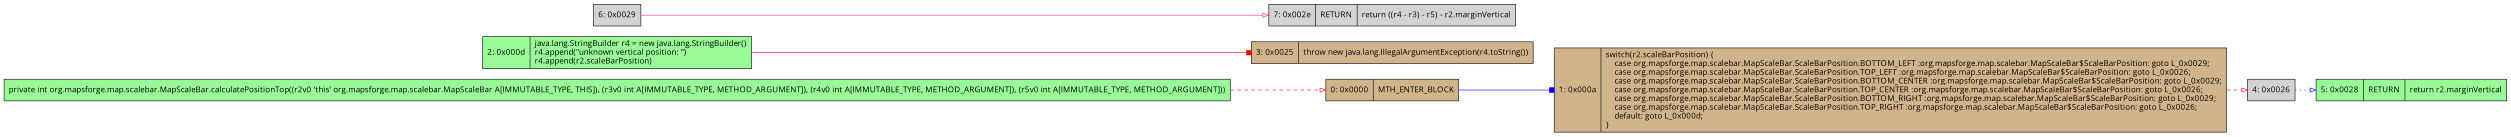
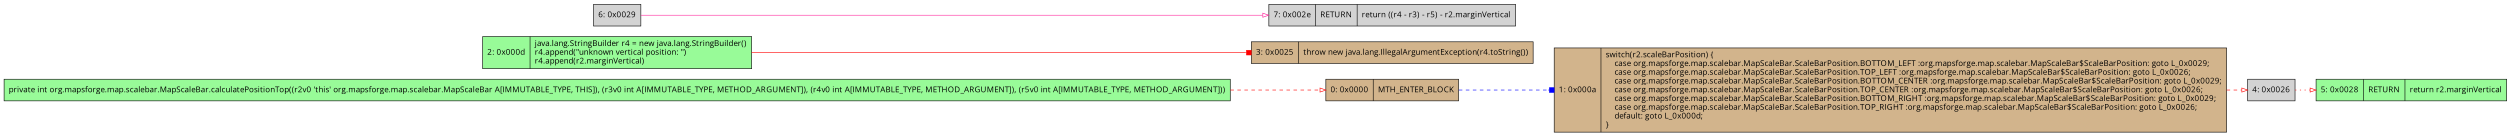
  digraph {
    fontname="Open Sans"
    rankdir=LR
    node [fillcolor=tan fontname="Open Sans" shape=record style=filled]
    edge [arrowhead=onormal color=red fontname="Open Sans" style=solid]
    n1 [label="{0\:\ 0x0000|MTH_ENTER_BLOCK\l}"]
    n2 [label="{1\:\ 0x000a|switch(r2.scaleBarPosition) \{\l    case org.mapsforge.map.scalebar.MapScaleBar.ScaleBarPosition.BOTTOM_LEFT :org.mapsforge.map.scalebar.MapScaleBar$ScaleBarPosition: goto L_0x0029;\l    case org.mapsforge.map.scalebar.MapScaleBar.ScaleBarPosition.TOP_LEFT :org.mapsforge.map.scalebar.MapScaleBar$ScaleBarPosition: goto L_0x0026;\l    case org.mapsforge.map.scalebar.MapScaleBar.ScaleBarPosition.BOTTOM_CENTER :org.mapsforge.map.scalebar.MapScaleBar$ScaleBarPosition: goto L_0x0029;\l    case org.mapsforge.map.scalebar.MapScaleBar.ScaleBarPosition.TOP_CENTER :org.mapsforge.map.scalebar.MapScaleBar$ScaleBarPosition: goto L_0x0026;\l    case org.mapsforge.map.scalebar.MapScaleBar.ScaleBarPosition.BOTTOM_RIGHT :org.mapsforge.map.scalebar.MapScaleBar$ScaleBarPosition: goto L_0x0029;\l    case org.mapsforge.map.scalebar.MapScaleBar.ScaleBarPosition.TOP_RIGHT :org.mapsforge.map.scalebar.MapScaleBar$ScaleBarPosition: goto L_0x0026;\l    default: goto L_0x000d;\l\}\l}"]
    n3 [fillcolor=lightgrey label="{4\:\ 0x0026}"]
-   n4 [fillcolor=palegreen label="{2\:\ 0x000d|java.lang.StringBuilder r4 = new java.lang.StringBuilder()\lr4.append(\"unknown vertical position: \")\lr4.append(r2.scaleBarPosition)\l}"]
+   n4 [fillcolor=palegreen label="{2\:\ 0x000d|java.lang.StringBuilder r4 = new java.lang.StringBuilder()\lr4.append(\"unknown vertical position: \")\lr4.append(r2.marginVertical)\l}"]
    n5 [label="{3\:\ 0x0025|throw new java.lang.IllegalArgumentException(r4.toString())\l}"]
    n6 [fillcolor=palegreen label="{5\:\ 0x0028|RETURN\l|return r2.marginVertical\l}"]
    n7 [fillcolor=lightgrey label="{6\:\ 0x0029}"]
    n8 [fillcolor=lightgrey label="{7\:\ 0x002e|RETURN\l|return ((r4 \- r3) \- r5) \- r2.marginVertical\l}"]
    n9 [fillcolor=palegreen label="{private int org.mapsforge.map.scalebar.MapScaleBar.calculatePositionTop((r2v0 'this' org.mapsforge.map.scalebar.MapScaleBar A[IMMUTABLE_TYPE, THIS]), (r3v0 int A[IMMUTABLE_TYPE, METHOD_ARGUMENT]), (r4v0 int A[IMMUTABLE_TYPE, METHOD_ARGUMENT]), (r5v0 int A[IMMUTABLE_TYPE, METHOD_ARGUMENT])) }"]
-   n1 -> n2 [arrowhead=box color=blue]
+   n1 -> n2 [arrowhead=box color=blue style=dashed]
    n2 -> n3 [style=dashed]
-   n3 -> n6 [color=blue style=dotted]
+   n3 -> n6 [style=dotted]
    n4 -> n5 [arrowhead=box]
    n7 -> n8 [color=deeppink]
    n9 -> n1 [style=dashed]
  }
